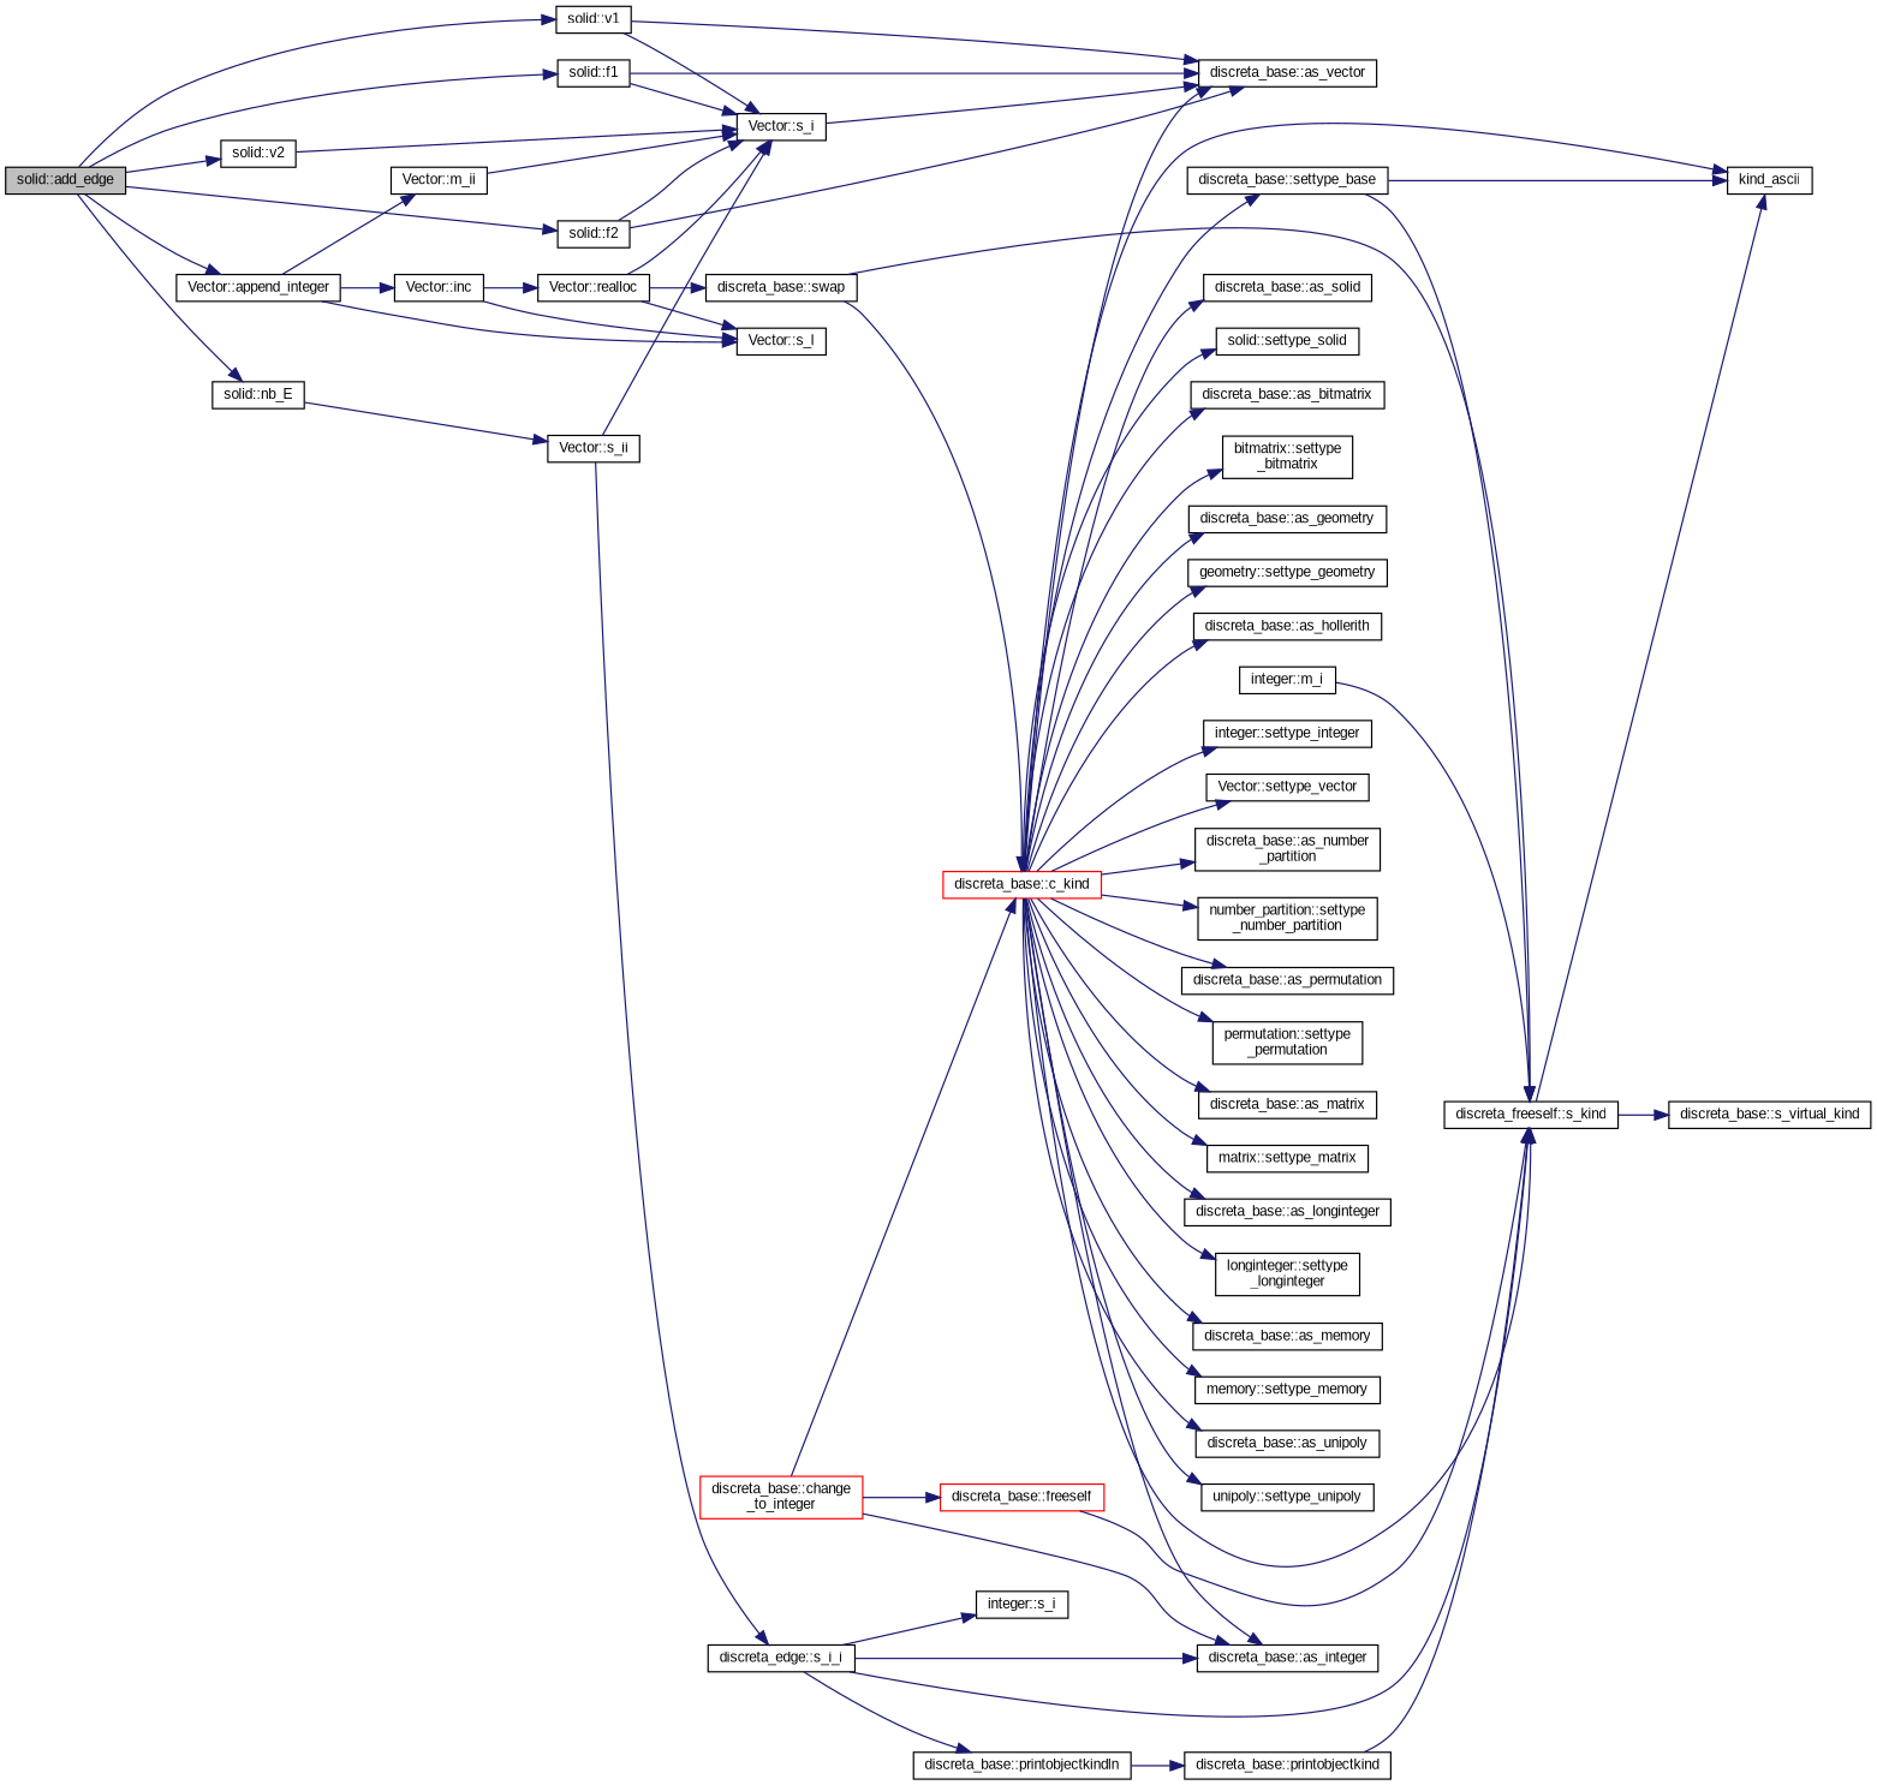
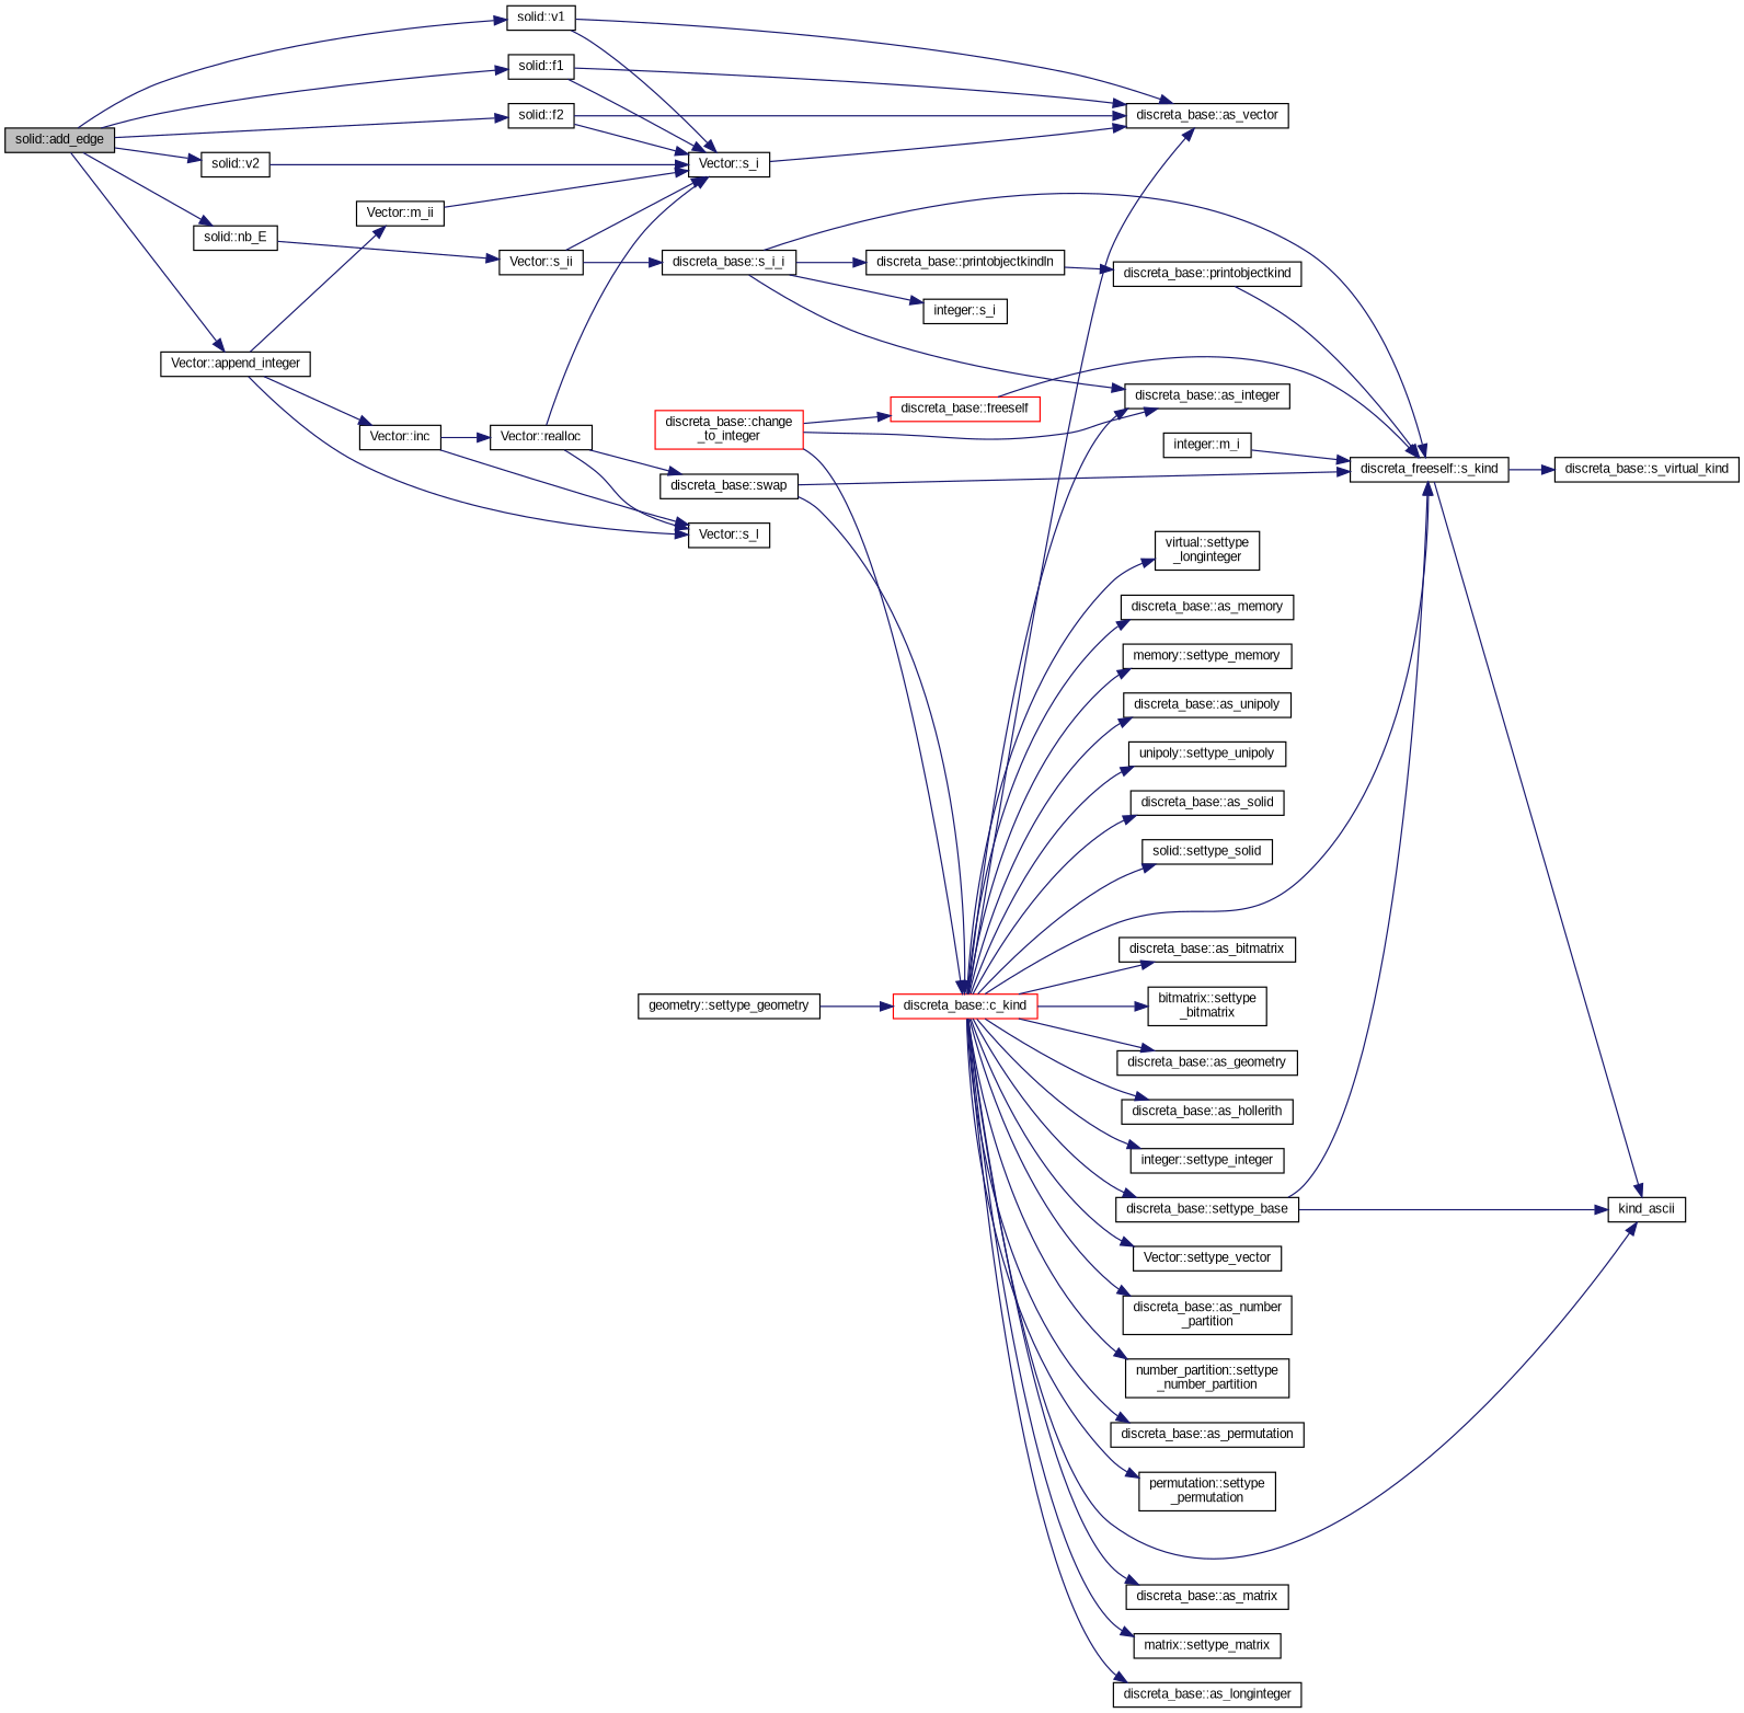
  digraph {
    fontname="Liberation Sans"
    rankdir=LR
    node [color=black fillcolor=white fontname="Liberation Sans" fontsize=10 shape=record style=filled]
    edge [color=midnightblue fontname="Liberation Sans" fontsize=10 labelfontname=Helvetica labelfontsize=10 style=solid]
    n1 [fillcolor=grey75 fontcolor=black height=0.2 label="solid::add_edge" width=0.4]
    n2 [height=0.2 label="solid::v1" width=0.4]
    n3 [height=0.2 label="Vector::append_integer" width=0.4]
    n4 [height=0.2 label="solid::v2" width=0.4]
    n5 [height=0.2 label="solid::f1" width=0.4]
    n6 [height=0.2 label="solid::f2" width=0.4]
    n7 [height=0.2 label="solid::nb_E" width=0.4]
    n8 [height=0.2 label="Vector::s_i" width=0.4]
    n9 [height=0.2 label="discreta_base::as_vector" width=0.4]
    n10 [height=0.2 label="Vector::s_l" width=0.4]
    n11 [height=0.2 label="Vector::inc" width=0.4]
    n12 [height=0.2 label="Vector::m_ii" width=0.4]
    n13 [height=0.2 label="Vector::s_ii" width=0.4]
    n14 [height=0.2 label="Vector::realloc" width=0.4]
    n15 [height=0.2 label="discreta_base::swap" width=0.4]
    n16 [height=0.2 label="discreta_freeself::s_kind" width=0.4]
    n17 [color=red height=0.2 label="discreta_base::c_kind" width=0.4]
    n18 [height=0.2 label="discreta_base::s_virtual_kind" width=0.4]
    n19 [height=0.2 label=kind_ascii width=0.4]
    n20 [height=0.2 label="discreta_base::settype_base" width=0.4]
    n21 [height=0.2 label="discreta_base::as_integer" width=0.4]
    n22 [height=0.2 label="integer::settype_integer" width=0.4]
    n23 [height=0.2 label="Vector::settype_vector" width=0.4]
    n24 [height=0.2 label="discreta_base::as_number\l_partition" width=0.4]
    n25 [height=0.2 label="number_partition::settype\l_number_partition" width=0.4]
    n26 [height=0.2 label="discreta_base::as_permutation" width=0.4]
    n27 [height=0.2 label="permutation::settype\l_permutation" width=0.4]
    n28 [height=0.2 label="discreta_base::as_matrix" width=0.4]
    n29 [height=0.2 label="matrix::settype_matrix" width=0.4]
    n30 [height=0.2 label="discreta_base::as_longinteger" width=0.4]
-   n31 [height=0.2 label="longinteger::settype\l_longinteger" width=0.4]
+   n31 [height=0.2 label="virtual::settype\l_longinteger" width=0.4]
    n32 [height=0.2 label="discreta_base::as_memory" width=0.4]
    n33 [height=0.2 label="memory::settype_memory" width=0.4]
    n34 [height=0.2 label="discreta_base::as_unipoly" width=0.4]
    n35 [height=0.2 label="unipoly::settype_unipoly" width=0.4]
    n36 [height=0.2 label="discreta_base::as_solid" width=0.4]
    n37 [height=0.2 label="solid::settype_solid" width=0.4]
    n38 [height=0.2 label="discreta_base::as_bitmatrix" width=0.4]
    n39 [height=0.2 label="bitmatrix::settype\l_bitmatrix" width=0.4]
    n40 [height=0.2 label="discreta_base::as_geometry" width=0.4]
    n41 [height=0.2 label="geometry::settype_geometry" width=0.4]
    n42 [height=0.2 label="discreta_base::as_hollerith" width=0.4]
    n43 [color=red height=0.2 label="discreta_base::change\l_to_integer" width=0.4]
    n44 [color=red height=0.2 label="discreta_base::freeself" width=0.4]
    n45 [height=0.2 label="integer::m_i" width=0.4]
-   n46 [height=0.2 label="discreta_edge::s_i_i" width=0.4]
+   n46 [height=0.2 label="discreta_base::s_i_i" width=0.4]
    n47 [height=0.2 label="discreta_base::printobjectkindln" width=0.4]
    n48 [height=0.2 label="integer::s_i" width=0.4]
    n49 [height=0.2 label="discreta_base::printobjectkind" width=0.4]
    n1 -> n2
    n1 -> n3
    n1 -> n4
    n1 -> n5
    n1 -> n6
    n1 -> n7
    n2 -> n8
    n2 -> n9
    n3 -> n10
    n3 -> n11
    n3 -> n12
    n4 -> n8
    n5 -> n8
    n5 -> n9
    n6 -> n8
    n6 -> n9
    n7 -> n13
    n8 -> n9
    n11 -> n10
    n11 -> n14
    n12 -> n8
    n13 -> n8
    n13 -> n46
    n14 -> n8
    n14 -> n10
    n14 -> n15
    n15 -> n16
    n15 -> n17
    n16 -> n18
    n16 -> n19
    n17 -> n9
    n17 -> n16
    n17 -> n19
    n17 -> n20
    n17 -> n21
    n17 -> n22
    n17 -> n23
    n17 -> n24
    n17 -> n25
    n17 -> n26
    n17 -> n27
    n17 -> n28
    n17 -> n29
    n17 -> n30
    n17 -> n31
    n17 -> n32
    n17 -> n33
    n17 -> n34
    n17 -> n35
    n17 -> n36
    n17 -> n37
    n17 -> n38
    n17 -> n39
    n17 -> n40
-   n17 -> n41
+   n41 -> n17
    n17 -> n42
    n20 -> n16
    n20 -> n19
    n43 -> n17
    n43 -> n21
    n43 -> n44
    n44 -> n16
    n45 -> n16
    n46 -> n16
    n46 -> n21
    n46 -> n47
    n46 -> n48
    n47 -> n49
    n49 -> n16
  }
